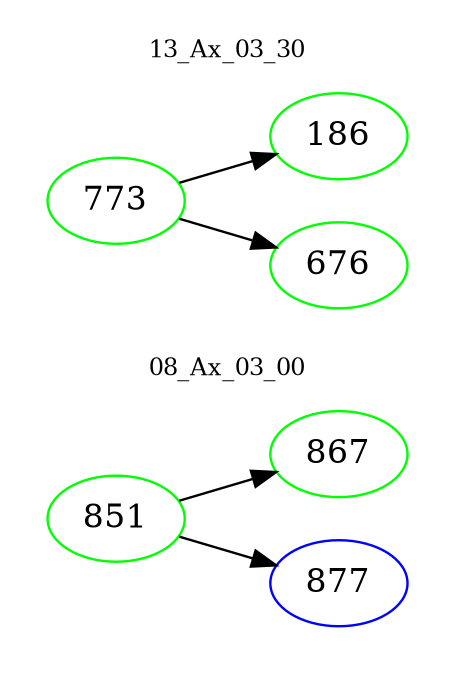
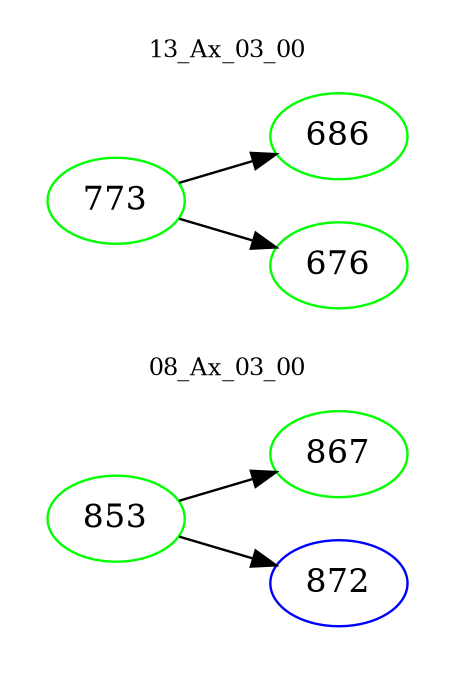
  digraph {
    rankdir=LR
    node [color=green]
    edge [color=black]
-   n1 [label=851]
-   n2 [color=blue label=877]
+   n1 [label=853]
+   n2 [color=blue label=872]
    n3 [label=867]
    n4 [label=773]
    n5 [label=676]
-   n6 [label=186]
+   n6 [label=686]
    subgraph cluster_1 {
      color=white
      fontsize=10
      label="08_Ax_03_00"
      n1
      n2
      n3
    }
    subgraph cluster_2 {
      color=white
      fontsize=10
-     label="13_Ax_03_30"
+     label="13_Ax_03_00"
      n4
      n5
      n6
    }
    n1 -> n2
    n1 -> n3
    n4 -> n5
    n4 -> n6
  }
